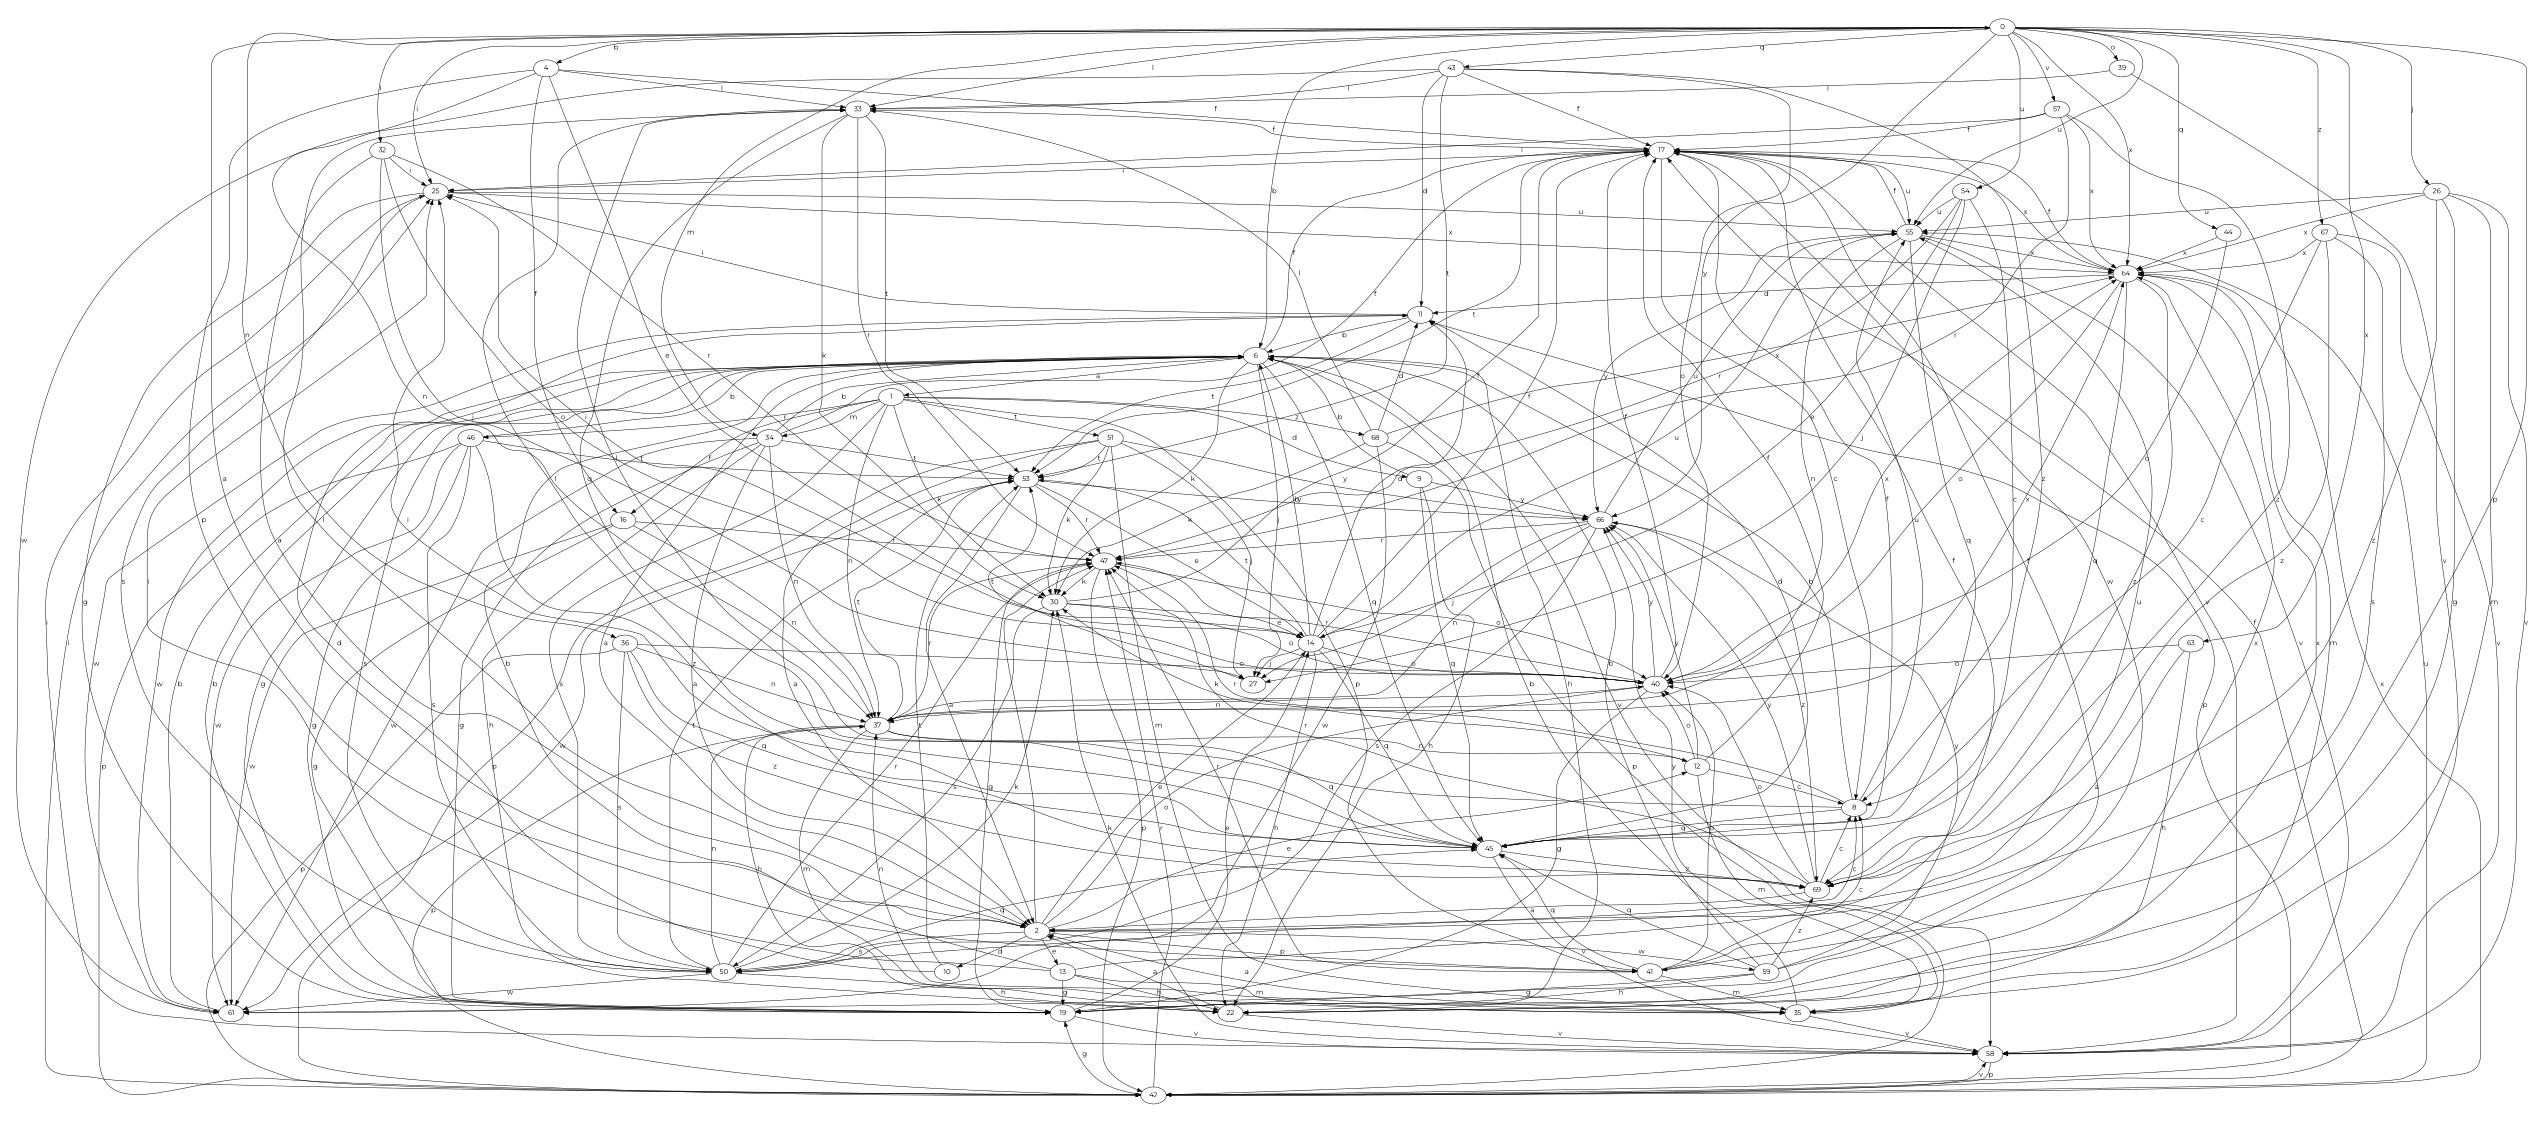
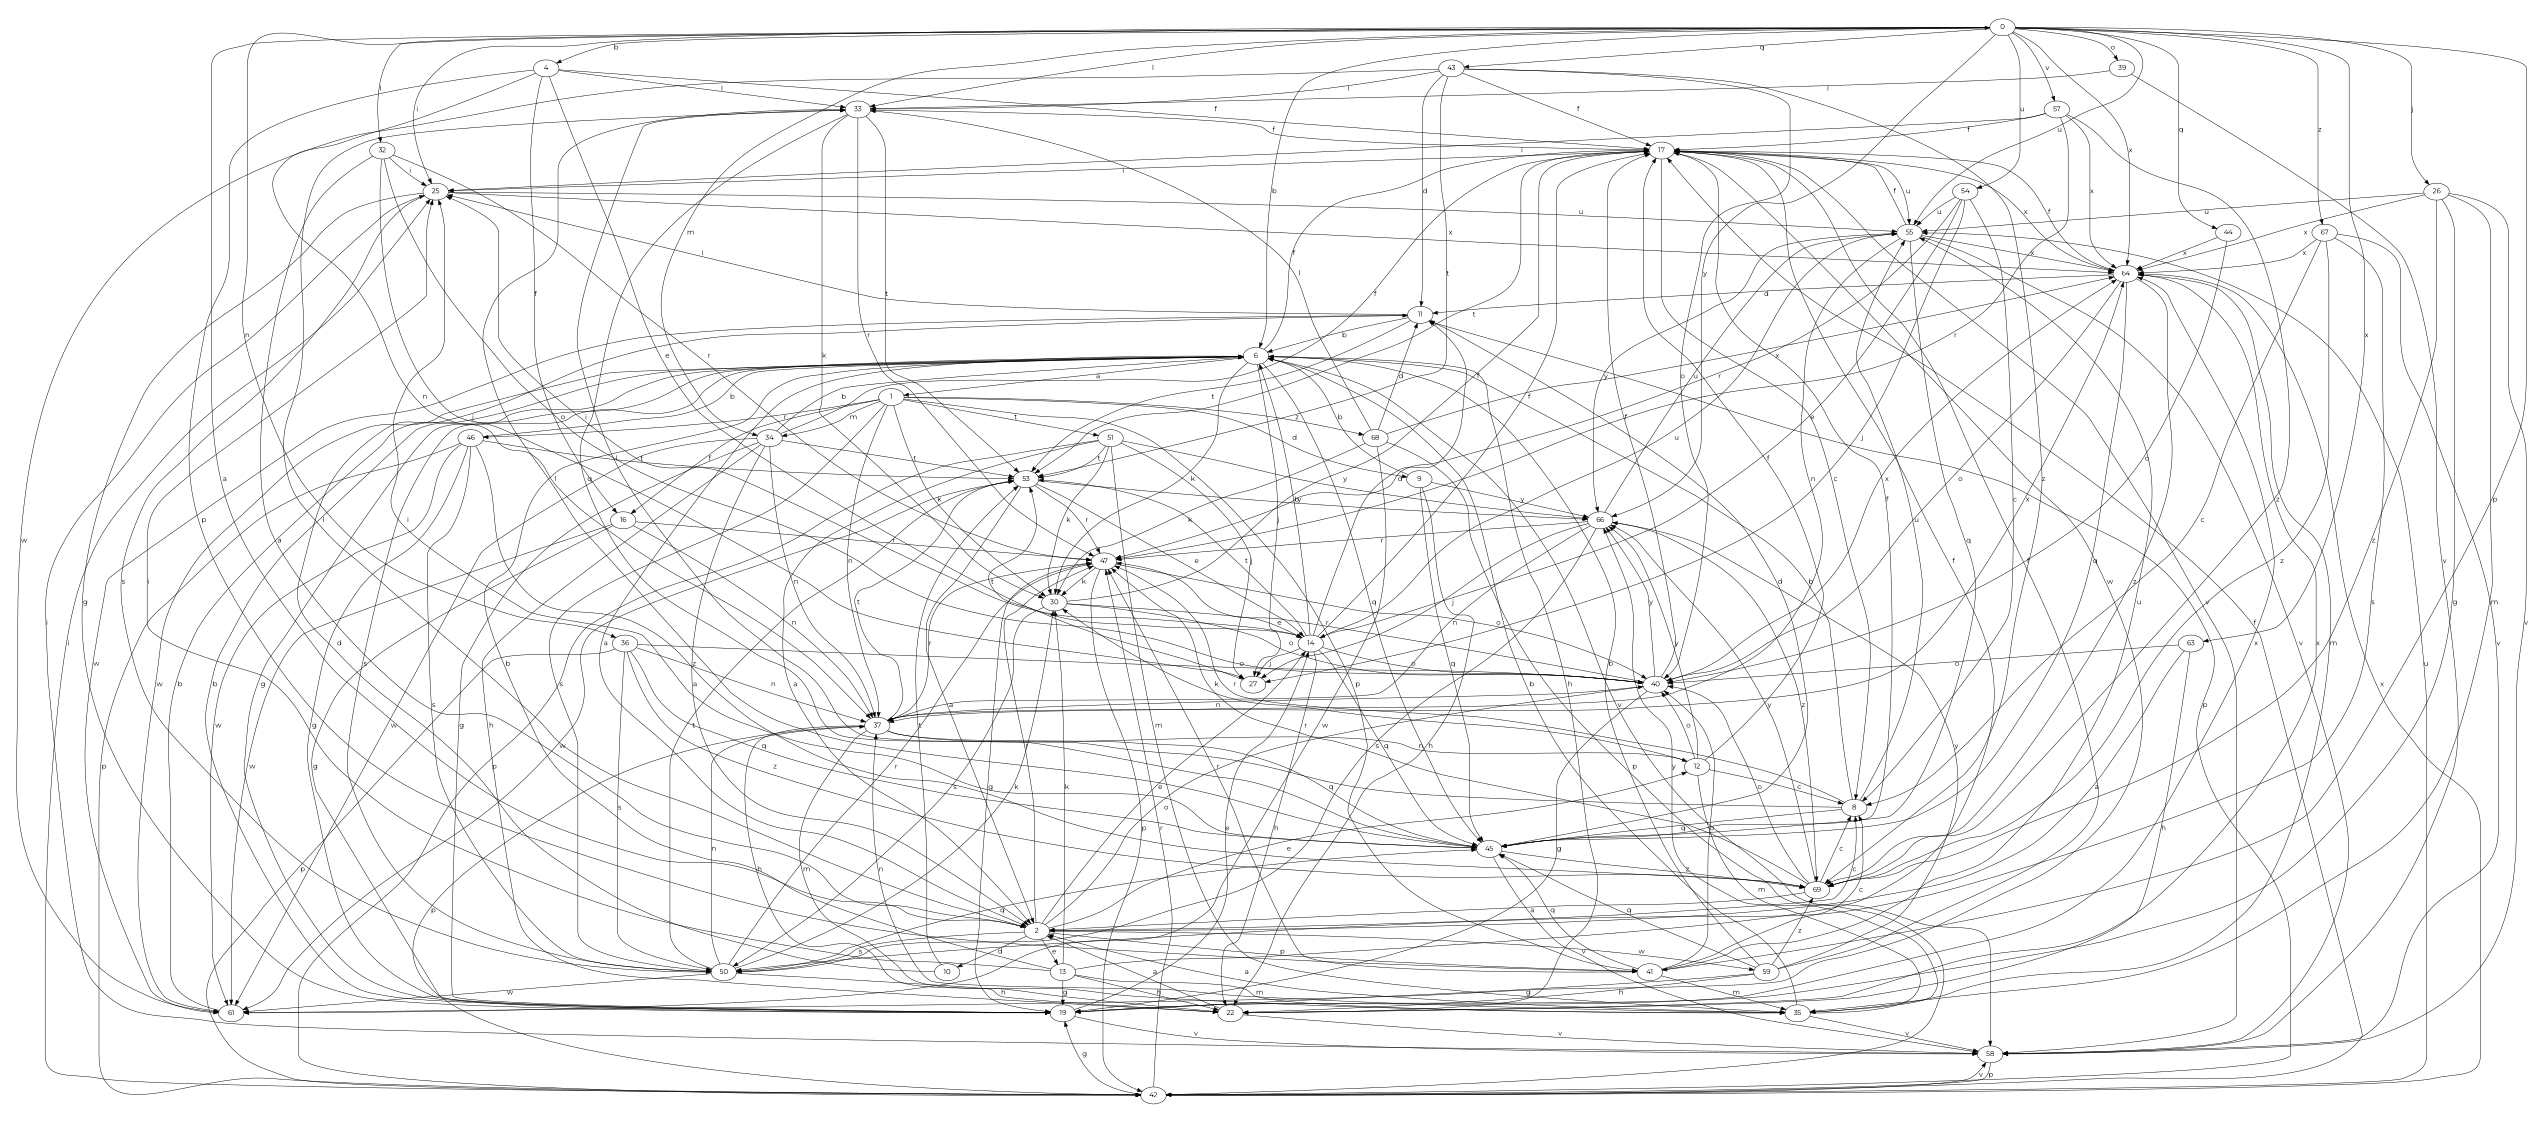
  strict digraph {
    fontname=Montserrat
    node [fontname=Montserrat]
    edge [fontname=Montserrat]
    0
    4
    6
    25
    26
    32
    33
    34
    36
    39
    41
    43
    44
    54
    55
    57
    63
    64
    66
    67
    16
    37
    14
    17
    1
    30
    50
    2
    19
    22
    27
    45
    58
    61
    35
    69
    40
    47
    53
    42
    8
    11
    9
    46
    51
    68
    12
    10
    13
    59
    0 -> 4 [label=b]
    0 -> 6 [label=b]
    0 -> 25 [label=i]
    0 -> 26 [label=j]
    0 -> 32 [label=l]
    0 -> 33 [label=l]
    0 -> 34 [label=m]
    0 -> 36 [label=n]
    0 -> 39 [label=o]
    0 -> 41 [label=p]
    0 -> 43 [label=q]
    0 -> 44 [label=q]
    0 -> 54 [label=u]
    0 -> 55 [label=u]
    0 -> 57 [label=v]
    0 -> 63 [label=x]
    0 -> 64 [label=x]
    0 -> 66 [label=y]
    0 -> 67 [label=z]
    4 -> 33 [label=l]
    4 -> 41 [label=p]
    4 -> 16 [label=f]
    4 -> 37 [label=n]
    4 -> 14 [label=e]
    4 -> 17 [label=f]
    6 -> 17 [label=f]
    6 -> 1 [label=a]
    6 -> 30 [label=k]
    6 -> 50 [label=s]
    6 -> 2 [label=a]
    6 -> 19 [label=g]
    6 -> 22 [label=h]
    6 -> 27 [label=j]
    6 -> 45 [label=q]
    6 -> 58 [label=v]
    6 -> 61 [label=w]
    25 -> 55 [label=u]
    25 -> 64 [label=x]
    25 -> 50 [label=s]
    25 -> 19 [label=g]
    26 -> 55 [label=u]
    26 -> 64 [label=x]
    26 -> 19 [label=g]
    26 -> 58 [label=v]
    26 -> 35 [label=m]
    26 -> 69 [label=z]
    32 -> 25 [label=i]
    32 -> 2 [label=a]
    32 -> 27 [label=j]
    32 -> 40 [label=o]
    32 -> 47 [label=r]
    33 -> 17 [label=f]
    33 -> 30 [label=k]
    33 -> 45 [label=q]
    33 -> 47 [label=r]
    33 -> 53 [label=t]
    34 -> 6 [label=b]
    34 -> 37 [label=n]
    34 -> 17 [label=f]
    34 -> 2 [label=a]
    34 -> 19 [label=g]
    34 -> 22 [label=h]
    34 -> 61 [label=w]
    34 -> 53 [label=t]
    36 -> 37 [label=n]
    36 -> 50 [label=s]
    36 -> 45 [label=q]
    36 -> 69 [label=z]
    36 -> 40 [label=o]
    36 -> 42 [label=p]
    39 -> 33 [label=l]
    39 -> 58 [label=v]
    41 -> 55 [label=u]
    41 -> 45 [label=q]
    41 -> 35 [label=m]
    41 -> 40 [label=o]
    41 -> 47 [label=r]
    41 -> 8 [label=c]
    43 -> 33 [label=l]
    43 -> 17 [label=f]
    43 -> 61 [label=w]
    43 -> 69 [label=z]
    43 -> 40 [label=o]
    43 -> 53 [label=t]
    43 -> 11 [label=d]
    44 -> 64 [label=x]
    44 -> 40 [label=o]
    54 -> 55 [label=u]
    54 -> 14 [label=e]
    54 -> 27 [label=j]
    54 -> 47 [label=r]
    54 -> 8 [label=c]
    55 -> 64 [label=x]
    55 -> 66 [label=y]
    55 -> 37 [label=n]
    55 -> 17 [label=f]
    55 -> 45 [label=q]
    55 -> 58 [label=v]
    57 -> 25 [label=i]
    57 -> 64 [label=x]
    57 -> 17 [label=f]
    57 -> 69 [label=z]
    57 -> 47 [label=r]
    63 -> 2 [label=a]
    63 -> 22 [label=h]
    63 -> 40 [label=o]
    64 -> 17 [label=f]
    64 -> 45 [label=q]
    64 -> 35 [label=m]
    64 -> 69 [label=z]
    64 -> 40 [label=o]
    64 -> 11 [label=d]
    66 -> 55 [label=u]
    66 -> 37 [label=n]
    66 -> 50 [label=s]
    66 -> 27 [label=j]
    66 -> 69 [label=z]
    66 -> 47 [label=r]
    67 -> 64 [label=x]
    67 -> 50 [label=s]
    67 -> 58 [label=v]
    67 -> 69 [label=z]
    67 -> 8 [label=c]
    16 -> 37 [label=n]
    16 -> 19 [label=g]
    16 -> 61 [label=w]
    16 -> 47 [label=r]
    37 -> 64 [label=x]
    37 -> 22 [label=h]
    37 -> 45 [label=q]
    37 -> 35 [label=m]
    37 -> 47 [label=r]
    37 -> 53 [label=t]
    37 -> 42 [label=p]
    37 -> 12 [label=n]
    14 -> 6 [label=b]
    14 -> 25 [label=i]
    14 -> 55 [label=u]
    14 -> 17 [label=f]
    14 -> 22 [label=h]
    14 -> 27 [label=j]
    14 -> 45 [label=q]
    14 -> 40 [label=o]
    14 -> 53 [label=t]
    14 -> 11 [label=d]
    17 -> 25 [label=i]
    17 -> 55 [label=u]
    17 -> 64 [label=x]
    17 -> 58 [label=v]
    17 -> 61 [label=w]
    17 -> 53 [label=t]
    17 -> 8 [label=c]
    1 -> 34 [label=m]
    1 -> 41 [label=p]
    1 -> 16 [label=f]
    1 -> 37 [label=n]
    1 -> 30 [label=k]
    1 -> 50 [label=s]
    1 -> 9 [label=d]
    1 -> 46 [label=r]
    1 -> 51 [label=t]
    1 -> 68 [label=z]
    30 -> 14 [label=e]
    30 -> 17 [label=f]
    30 -> 50 [label=s]
    30 -> 40 [label=o]
    50 -> 37 [label=n]
    50 -> 30 [label=k]
    50 -> 22 [label=h]
    50 -> 45 [label=q]
    50 -> 61 [label=w]
    50 -> 47 [label=r]
    50 -> 53 [label=t]
    2 -> 0 [label=a]
    2 -> 33 [label=l]
    2 -> 41 [label=p]
    2 -> 14 [label=e]
    2 -> 50 [label=s]
    2 -> 40 [label=o]
    2 -> 47 [label=r]
    2 -> 8 [label=c]
    2 -> 12 [label=e]
    2 -> 10 [label=d]
    2 -> 13 [label=e]
    2 -> 59 [label=w]
    19 -> 6 [label=b]
    19 -> 64 [label=x]
    19 -> 14 [label=e]
    19 -> 58 [label=v]
    22 -> 64 [label=x]
    22 -> 2 [label=a]
    22 -> 58 [label=v]
    27 -> 53 [label=t]
    45 -> 25 [label=i]
    45 -> 33 [label=l]
    45 -> 17 [label=f]
    45 -> 58 [label=v]
    45 -> 69 [label=z]
    45 -> 11 [label=d]
    58 -> 25 [label=i]
-   58 -> 30 [label=k]
+   13 -> 30 [label=k]
    58 -> 42 [label=p]
    61 -> 6 [label=b]
    35 -> 6 [label=b]
    35 -> 66 [label=y]
    35 -> 37 [label=n]
    35 -> 2 [label=a]
    35 -> 58 [label=v]
    69 -> 66 [label=y]
    69 -> 2 [label=a]
    69 -> 40 [label=o]
    69 -> 47 [label=r]
    69 -> 8 [label=c]
    40 -> 64 [label=x]
    40 -> 66 [label=y]
    40 -> 37 [label=n]
    40 -> 17 [label=f]
    40 -> 19 [label=g]
    40 -> 47 [label=r]
    47 -> 30 [label=k]
    47 -> 19 [label=g]
    47 -> 40 [label=o]
    47 -> 42 [label=p]
    53 -> 66 [label=y]
    53 -> 14 [label=e]
    53 -> 2 [label=a]
    53 -> 61 [label=w]
    53 -> 47 [label=r]
    42 -> 25 [label=i]
    42 -> 55 [label=u]
    42 -> 64 [label=x]
    42 -> 17 [label=f]
    42 -> 19 [label=g]
    42 -> 58 [label=v]
    42 -> 47 [label=r]
    8 -> 6 [label=b]
    8 -> 33 [label=l]
    8 -> 55 [label=u]
    8 -> 45 [label=q]
    8 -> 47 [label=r]
    11 -> 6 [label=b]
    11 -> 25 [label=i]
    11 -> 61 [label=w]
    11 -> 53 [label=t]
    11 -> 42 [label=p]
    9 -> 6 [label=b]
    9 -> 66 [label=y]
    9 -> 22 [label=h]
    9 -> 45 [label=q]
    46 -> 6 [label=b]
    46 -> 50 [label=s]
    46 -> 19 [label=g]
    46 -> 61 [label=w]
    46 -> 69 [label=z]
    46 -> 53 [label=t]
    46 -> 42 [label=p]
    51 -> 66 [label=y]
    51 -> 30 [label=k]
    51 -> 2 [label=a]
    51 -> 27 [label=j]
    51 -> 35 [label=m]
    51 -> 53 [label=t]
    51 -> 42 [label=p]
    68 -> 33 [label=l]
    68 -> 64 [label=x]
    68 -> 30 [label=k]
    68 -> 61 [label=w]
    68 -> 42 [label=p]
    68 -> 11 [label=d]
    12 -> 66 [label=y]
    12 -> 17 [label=f]
    12 -> 30 [label=k]
    12 -> 35 [label=m]
    12 -> 40 [label=o]
    12 -> 8 [label=c]
    10 -> 53 [label=t]
    10 -> 11 [label=d]
    13 -> 6 [label=b]
    13 -> 25 [label=i]
    13 -> 17 [label=f]
    13 -> 19 [label=g]
    13 -> 22 [label=h]
    13 -> 35 [label=m]
    59 -> 6 [label=b]
    59 -> 66 [label=y]
    59 -> 17 [label=f]
    59 -> 19 [label=g]
    59 -> 22 [label=h]
    59 -> 45 [label=q]
    59 -> 69 [label=z]
  }
